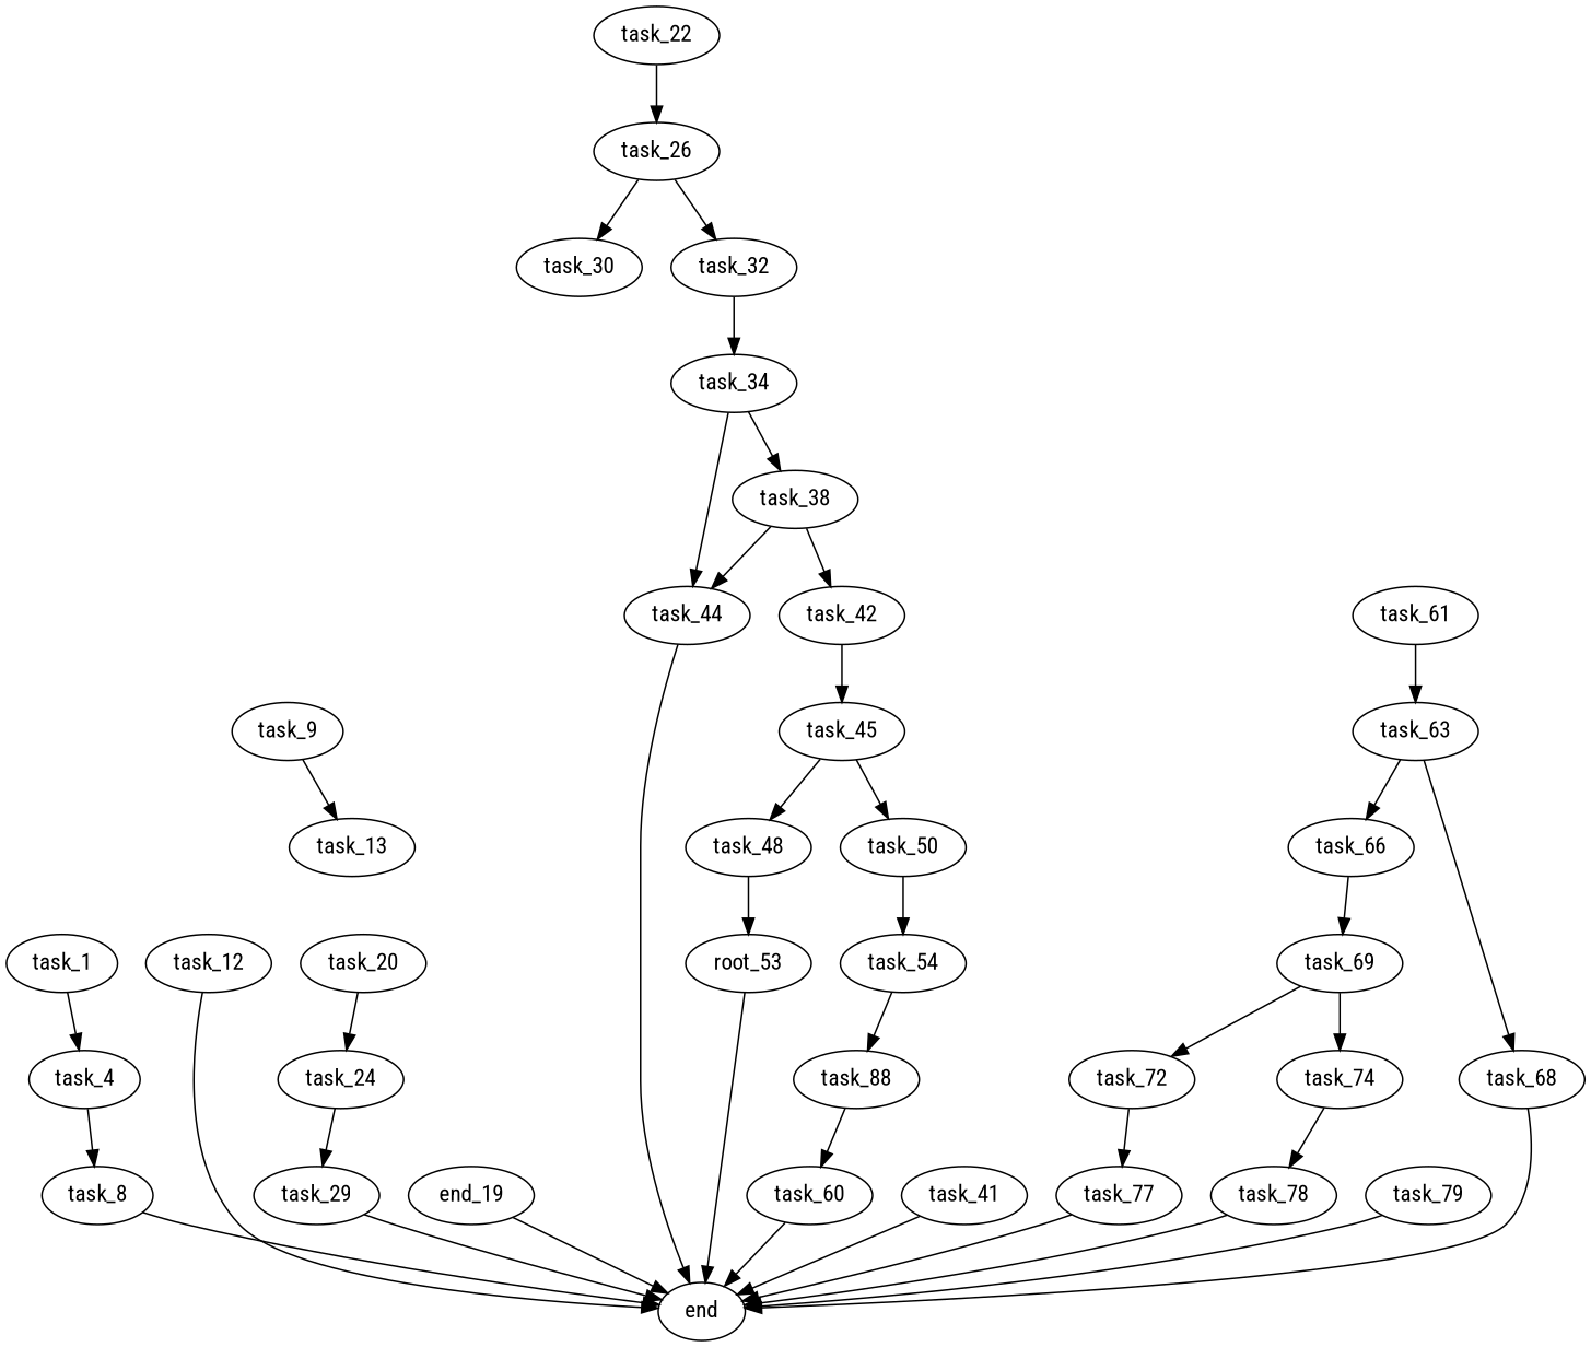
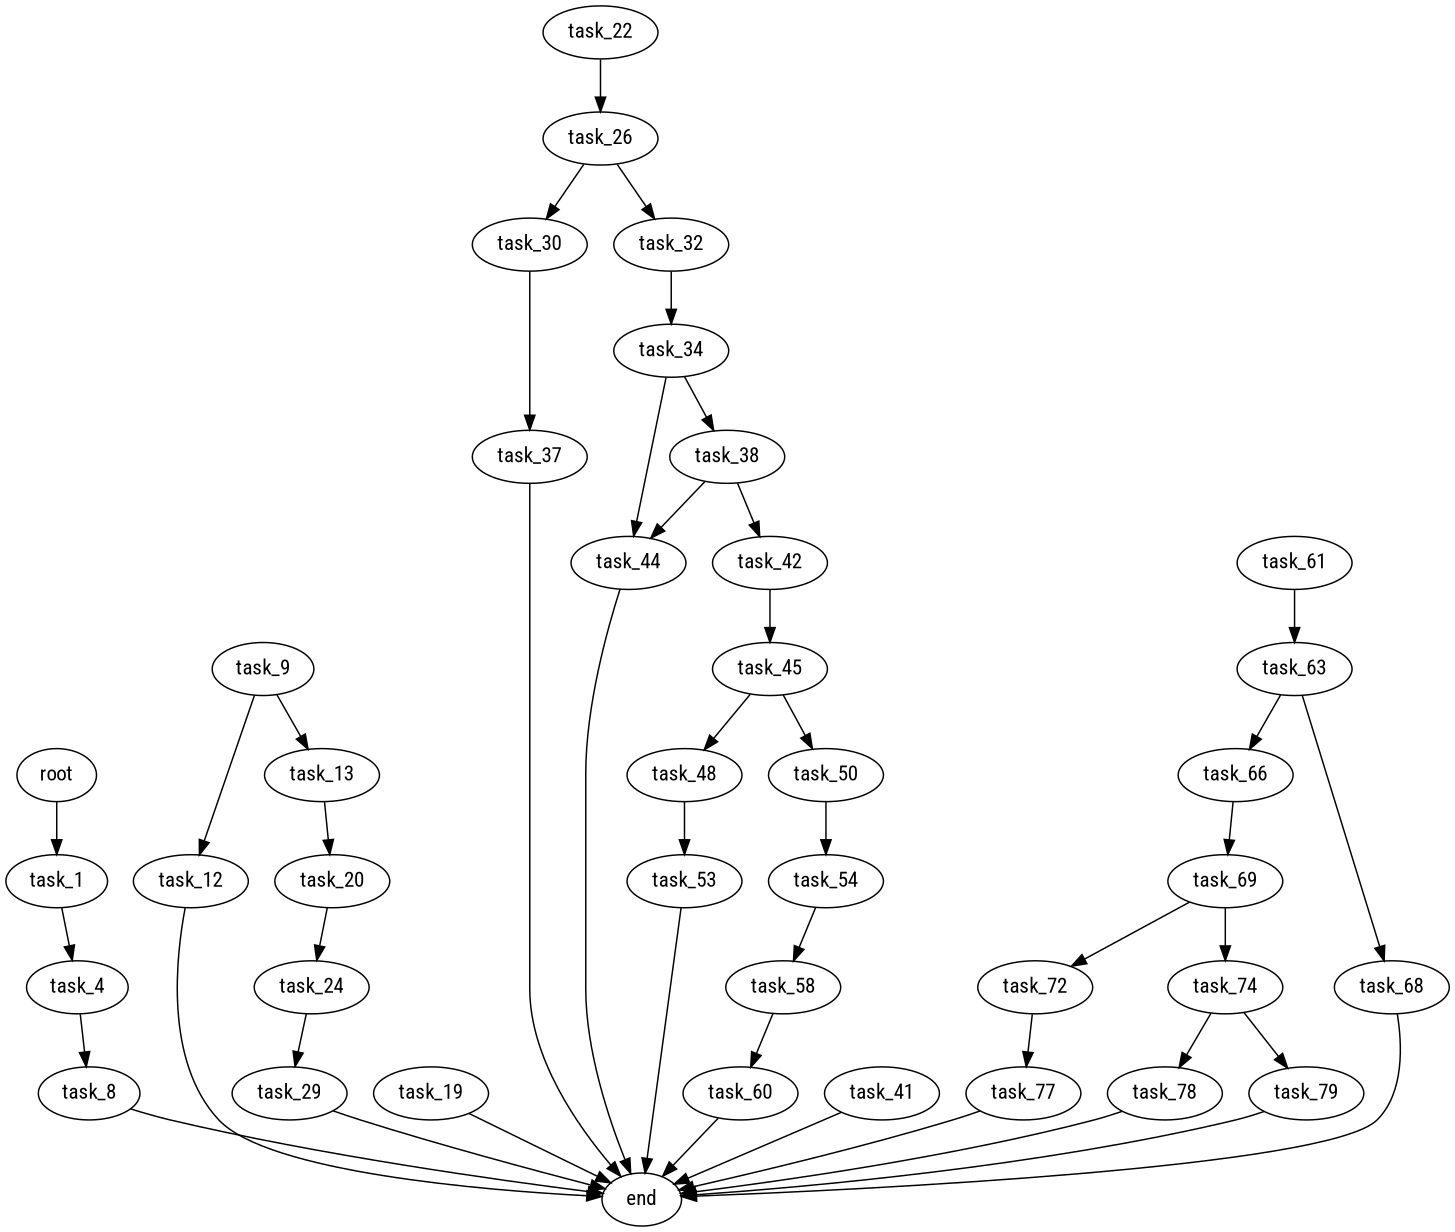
  digraph {
    fontname="Roboto Condensed"
    node [fontname="Roboto Condensed"]
    edge [fontname="Roboto Condensed"]
+   root
    task_1
    task_4
    task_8
    end
    task_9
    task_12
    task_13
    task_20
    task_24
-   task_19 [label=end_19]
+   task_19
    task_22
    task_26
    task_29
    task_30
    task_32
+   task_37
    task_34
    task_38
    task_44
    task_42
    task_41
    task_45
    task_48
    task_50
-   task_53 [label=root_53]
+   task_53
    task_54
-   task_58 [label=task_88]
+   task_58
    task_60
    task_61
    task_63
    task_66
    task_68
    task_69
    task_72
    task_74
    task_77
    task_78
    task_79
+   root -> task_1
    task_1 -> task_4
    task_4 -> task_8
    task_8 -> end
+   task_9 -> task_12
    task_9 -> task_13
    task_12 -> end
+   task_13 -> task_20
    task_20 -> task_24
    task_24 -> task_29
    task_19 -> end
    task_22 -> task_26
    task_26 -> task_30
    task_26 -> task_32
    task_29 -> end
+   task_30 -> task_37
    task_32 -> task_34
+   task_37 -> end
    task_34 -> task_38
    task_34 -> task_44
    task_38 -> task_44
    task_38 -> task_42
    task_44 -> end
    task_42 -> task_45
    task_41 -> end
    task_45 -> task_48
    task_45 -> task_50
    task_48 -> task_53
    task_50 -> task_54
    task_53 -> end
    task_54 -> task_58
    task_58 -> task_60
    task_60 -> end
    task_61 -> task_63
    task_63 -> task_66
    task_63 -> task_68
    task_66 -> task_69
    task_68 -> end
    task_69 -> task_72
    task_69 -> task_74
    task_72 -> task_77
    task_74 -> task_78
+   task_74 -> task_79
    task_77 -> end
    task_78 -> end
    task_79 -> end
  }
